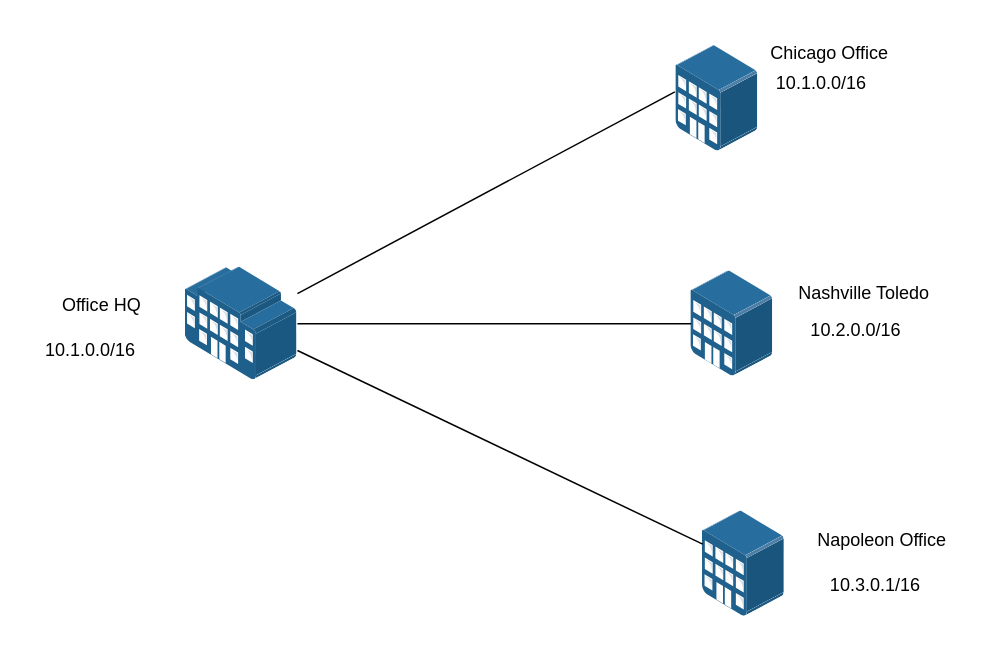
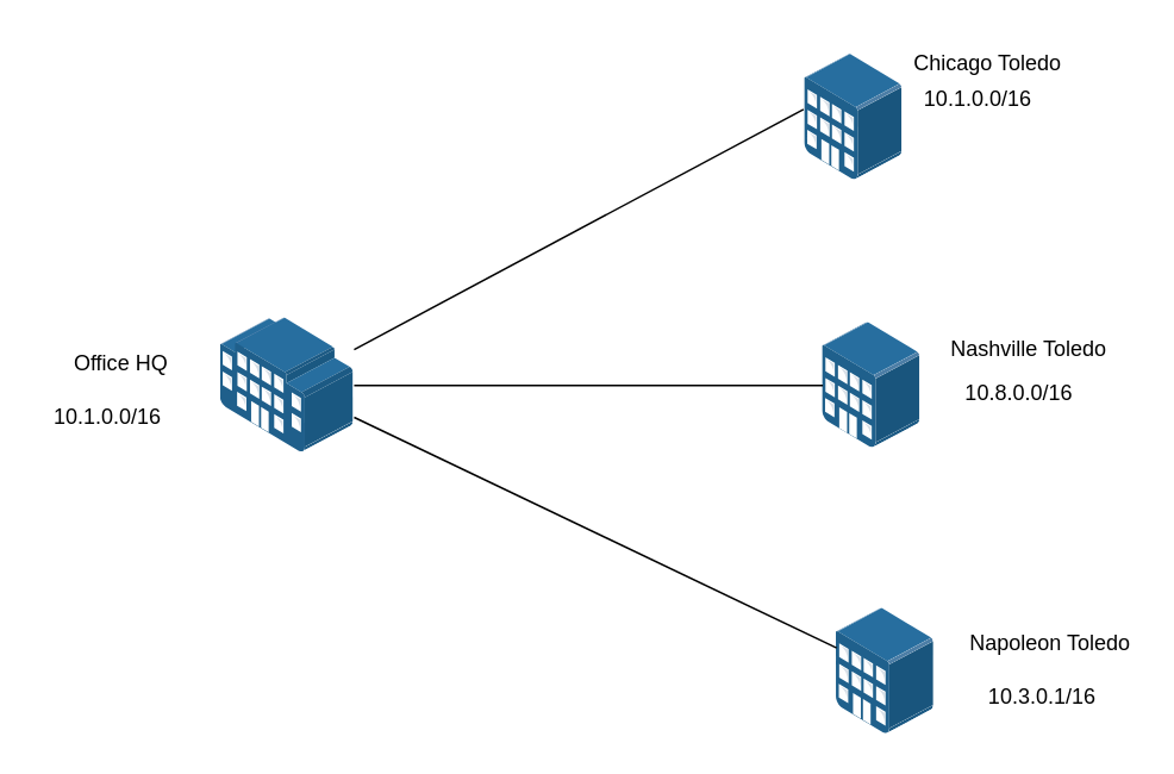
  <mxCell id="0" />
  <mxCell id="1" parent="0" />
  <mxCell id="2" value="" style="points=[];aspect=fixed;html=1;align=center;shadow=0;dashed=0;image;image=img/lib/allied_telesis/buildings/Large_Building.svg;" vertex="1" parent="1"><mxGeometry x="122.7" y="177.6" width="75" height="75" as="geometry" /></mxCell>
  <mxCell id="3" value="" style="points=[];aspect=fixed;html=1;align=center;shadow=0;dashed=0;image;image=img/lib/allied_telesis/buildings/Medium_Business_Building.svg;" vertex="1" parent="1"><mxGeometry x="450" y="30" width="54.6" height="70.2" as="geometry" /></mxCell>
  <mxCell id="4" value="" style="points=[];aspect=fixed;html=1;align=center;shadow=0;dashed=0;image;image=img/lib/allied_telesis/buildings/Medium_Business_Building.svg;" vertex="1" parent="1"><mxGeometry x="460" y="180" width="54.6" height="70.2" as="geometry" /></mxCell>
  <mxCell id="5" value="" style="points=[];aspect=fixed;html=1;align=center;shadow=0;dashed=0;image;image=img/lib/allied_telesis/buildings/Medium_Business_Building.svg;" vertex="1" parent="1"><mxGeometry x="467.7" y="340" width="54.6" height="70.2" as="geometry" /></mxCell>
  <mxCell id="6" value="10.1.0.0/16" style="text;html=1;strokeColor=none;fillColor=none;align=center;verticalAlign=middle;whiteSpace=wrap;rounded=0;" vertex="1" parent="1"><mxGeometry x="517.1" y="40" width="60" height="30" as="geometry" /></mxCell>
  <mxCell id="7" value="10.3.0.1/16" style="text;html=1;strokeColor=none;fillColor=none;align=center;verticalAlign=middle;whiteSpace=wrap;rounded=0;" vertex="1" parent="1"><mxGeometry x="552.5" y="375.1" width="60" height="30" as="geometry" /></mxCell>
- <mxCell id="8" value="10.2.0.0/16" style="text;html=1;strokeColor=none;fillColor=none;align=center;verticalAlign=middle;whiteSpace=wrap;rounded=0;" vertex="1" parent="1"><mxGeometry x="540" y="205" width="60" height="30" as="geometry" /></mxCell>
+ <mxCell id="8" value="10.8.0.0/16" style="text;html=1;strokeColor=none;fillColor=none;align=center;verticalAlign=middle;whiteSpace=wrap;rounded=0;" vertex="1" parent="1"><mxGeometry x="540" y="205" width="60" height="30" as="geometry" /></mxCell>
  <mxCell id="9" value="10.1.0.0/16" style="text;html=1;strokeColor=none;fillColor=none;align=center;verticalAlign=middle;whiteSpace=wrap;rounded=0;" vertex="1" parent="1"><mxGeometry x="30" y="217.6" width="60" height="30" as="geometry" /></mxCell>
- <mxCell id="10" value="Napoleon Office" style="text;html=1;strokeColor=none;fillColor=none;align=center;verticalAlign=middle;whiteSpace=wrap;rounded=0;" vertex="1" parent="1"><mxGeometry x="540" y="345.1" width="95" height="30" as="geometry" /></mxCell>
+ <mxCell id="10" value="Napoleon Toledo" style="text;html=1;strokeColor=none;fillColor=none;align=center;verticalAlign=middle;whiteSpace=wrap;rounded=0;" vertex="1" parent="1"><mxGeometry x="540" y="345.1" width="95" height="30" as="geometry" /></mxCell>
  <mxCell id="11" value="Nashville Toledo" style="text;html=1;strokeColor=none;fillColor=none;align=center;verticalAlign=middle;whiteSpace=wrap;rounded=0;" vertex="1" parent="1"><mxGeometry x="527.5" y="180" width="95" height="30" as="geometry" /></mxCell>
- <mxCell id="12" value="Chicago Office" style="text;html=1;strokeColor=none;fillColor=none;align=center;verticalAlign=middle;whiteSpace=wrap;rounded=0;" vertex="1" parent="1"><mxGeometry x="504.6" y="20" width="95" height="30" as="geometry" /></mxCell>
+ <mxCell id="12" value="Chicago Toledo" style="text;html=1;strokeColor=none;fillColor=none;align=center;verticalAlign=middle;whiteSpace=wrap;rounded=0;" vertex="1" parent="1"><mxGeometry x="504.6" y="20" width="95" height="30" as="geometry" /></mxCell>
  <mxCell id="13" value="Office HQ" style="text;html=1;strokeColor=none;fillColor=none;align=center;verticalAlign=middle;whiteSpace=wrap;rounded=0;" vertex="1" parent="1"><mxGeometry x="20" y="187.6" width="95" height="30" as="geometry" /></mxCell>
  <mxCell id="14" value="" style="endArrow=none;html=1;rounded=0;entryX=-0.015;entryY=0.436;entryDx=0;entryDy=0;entryPerimeter=0;elbow=vertical;" edge="1" parent="1" source="2" target="3"><mxGeometry width="50" height="50" relative="1" as="geometry"><mxPoint x="120" y="40" as="sourcePoint" /><mxPoint x="170" y="-10" as="targetPoint" /></mxGeometry></mxCell>
  <mxCell id="15" value="" style="endArrow=none;html=1;rounded=0;elbow=vertical;" edge="1" parent="1" source="2" target="4"><mxGeometry width="50" height="50" relative="1" as="geometry"><mxPoint x="207.7" y="203.449" as="sourcePoint" /><mxPoint x="459.181" y="70.607" as="targetPoint" /></mxGeometry></mxCell>
  <mxCell id="16" value="" style="endArrow=none;html=1;rounded=0;elbow=vertical;" edge="1" parent="1" source="2" target="5"><mxGeometry width="50" height="50" relative="1" as="geometry"><mxPoint x="90" y="330" as="sourcePoint" /><mxPoint x="140" y="280" as="targetPoint" /></mxGeometry></mxCell>
